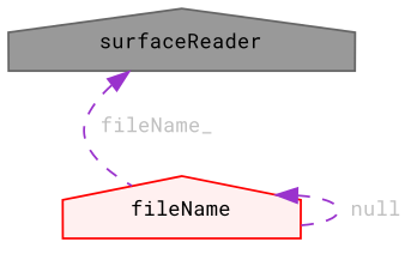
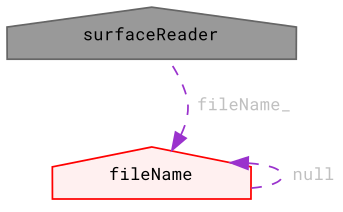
  digraph {
    fontname="Roboto Mono"
    node [fontname="Roboto Mono" fontsize=10 shape=house style=filled]
    edge [color=darkorchid3 dir=back fontcolor=grey fontname="Roboto Mono" fontsize=10 labelfontname=Helvetica labelfontsize=10 style=dashed]
    n1 [color=gray40 fillcolor=grey60 fontcolor=black height=0.2 label=surfaceReader width=0.4]
    n2 [color=red fillcolor="#FFF0F0" height=0.2 label=fileName width=0.4]
-   n1 -> n2 [label=" fileName_"]
+   n2 -> n1 [label=" fileName_"]
    n2 -> n2 [label=" null"]
  }
